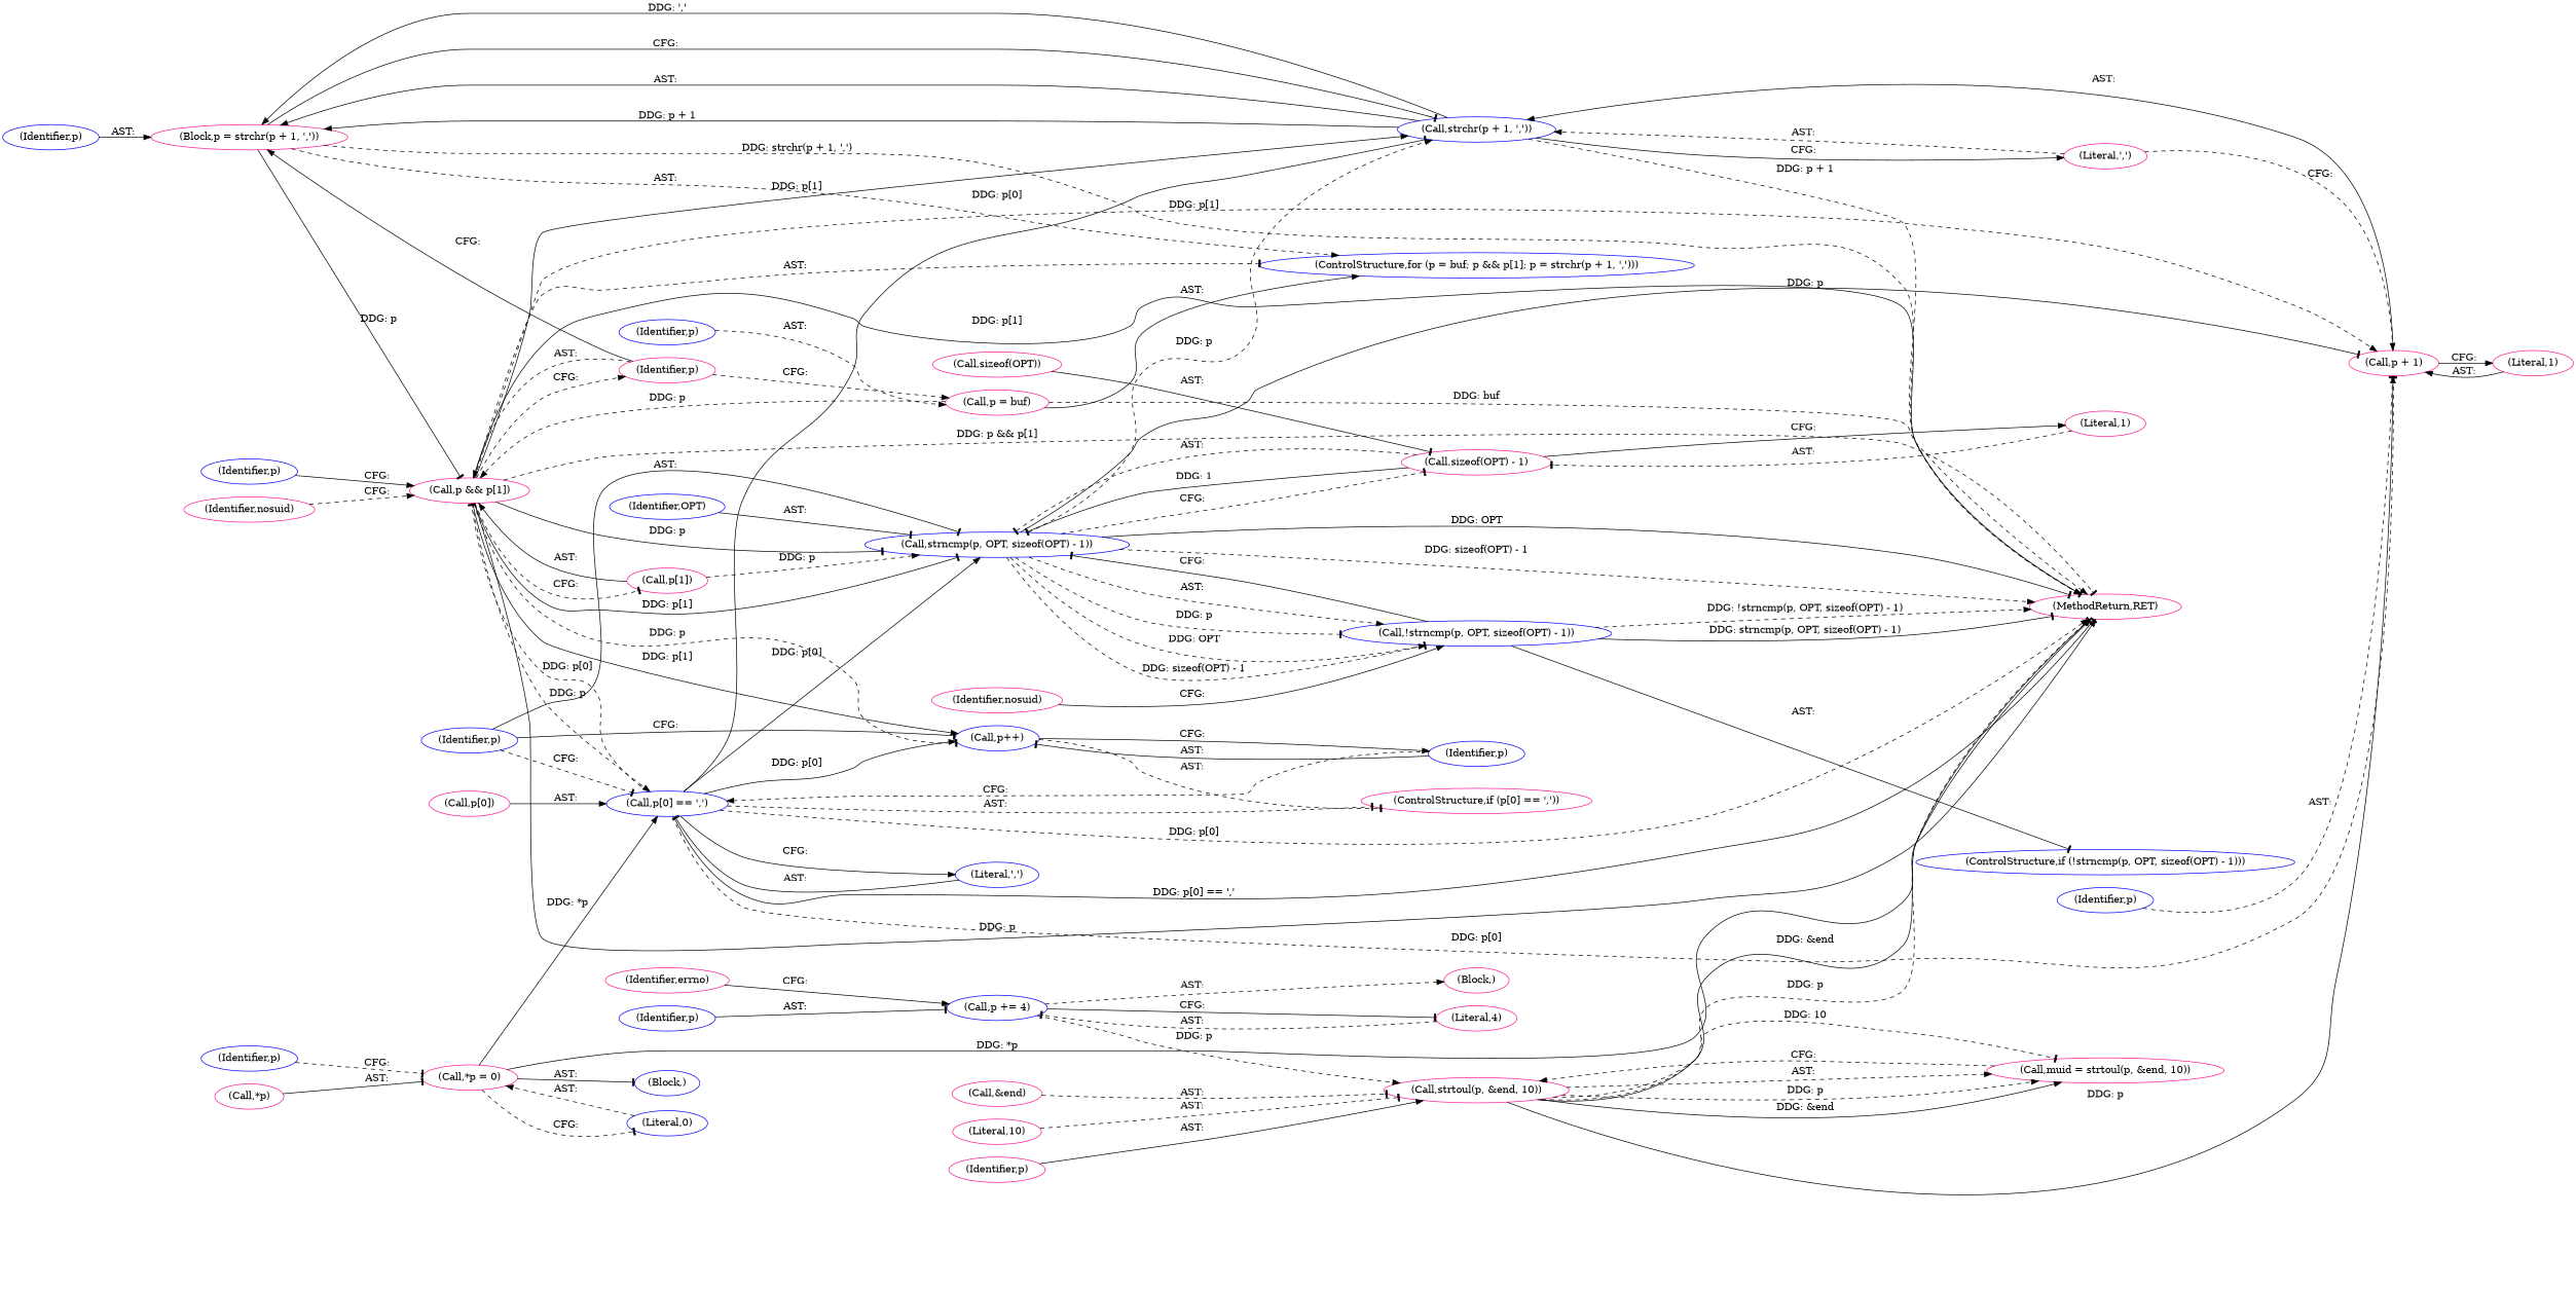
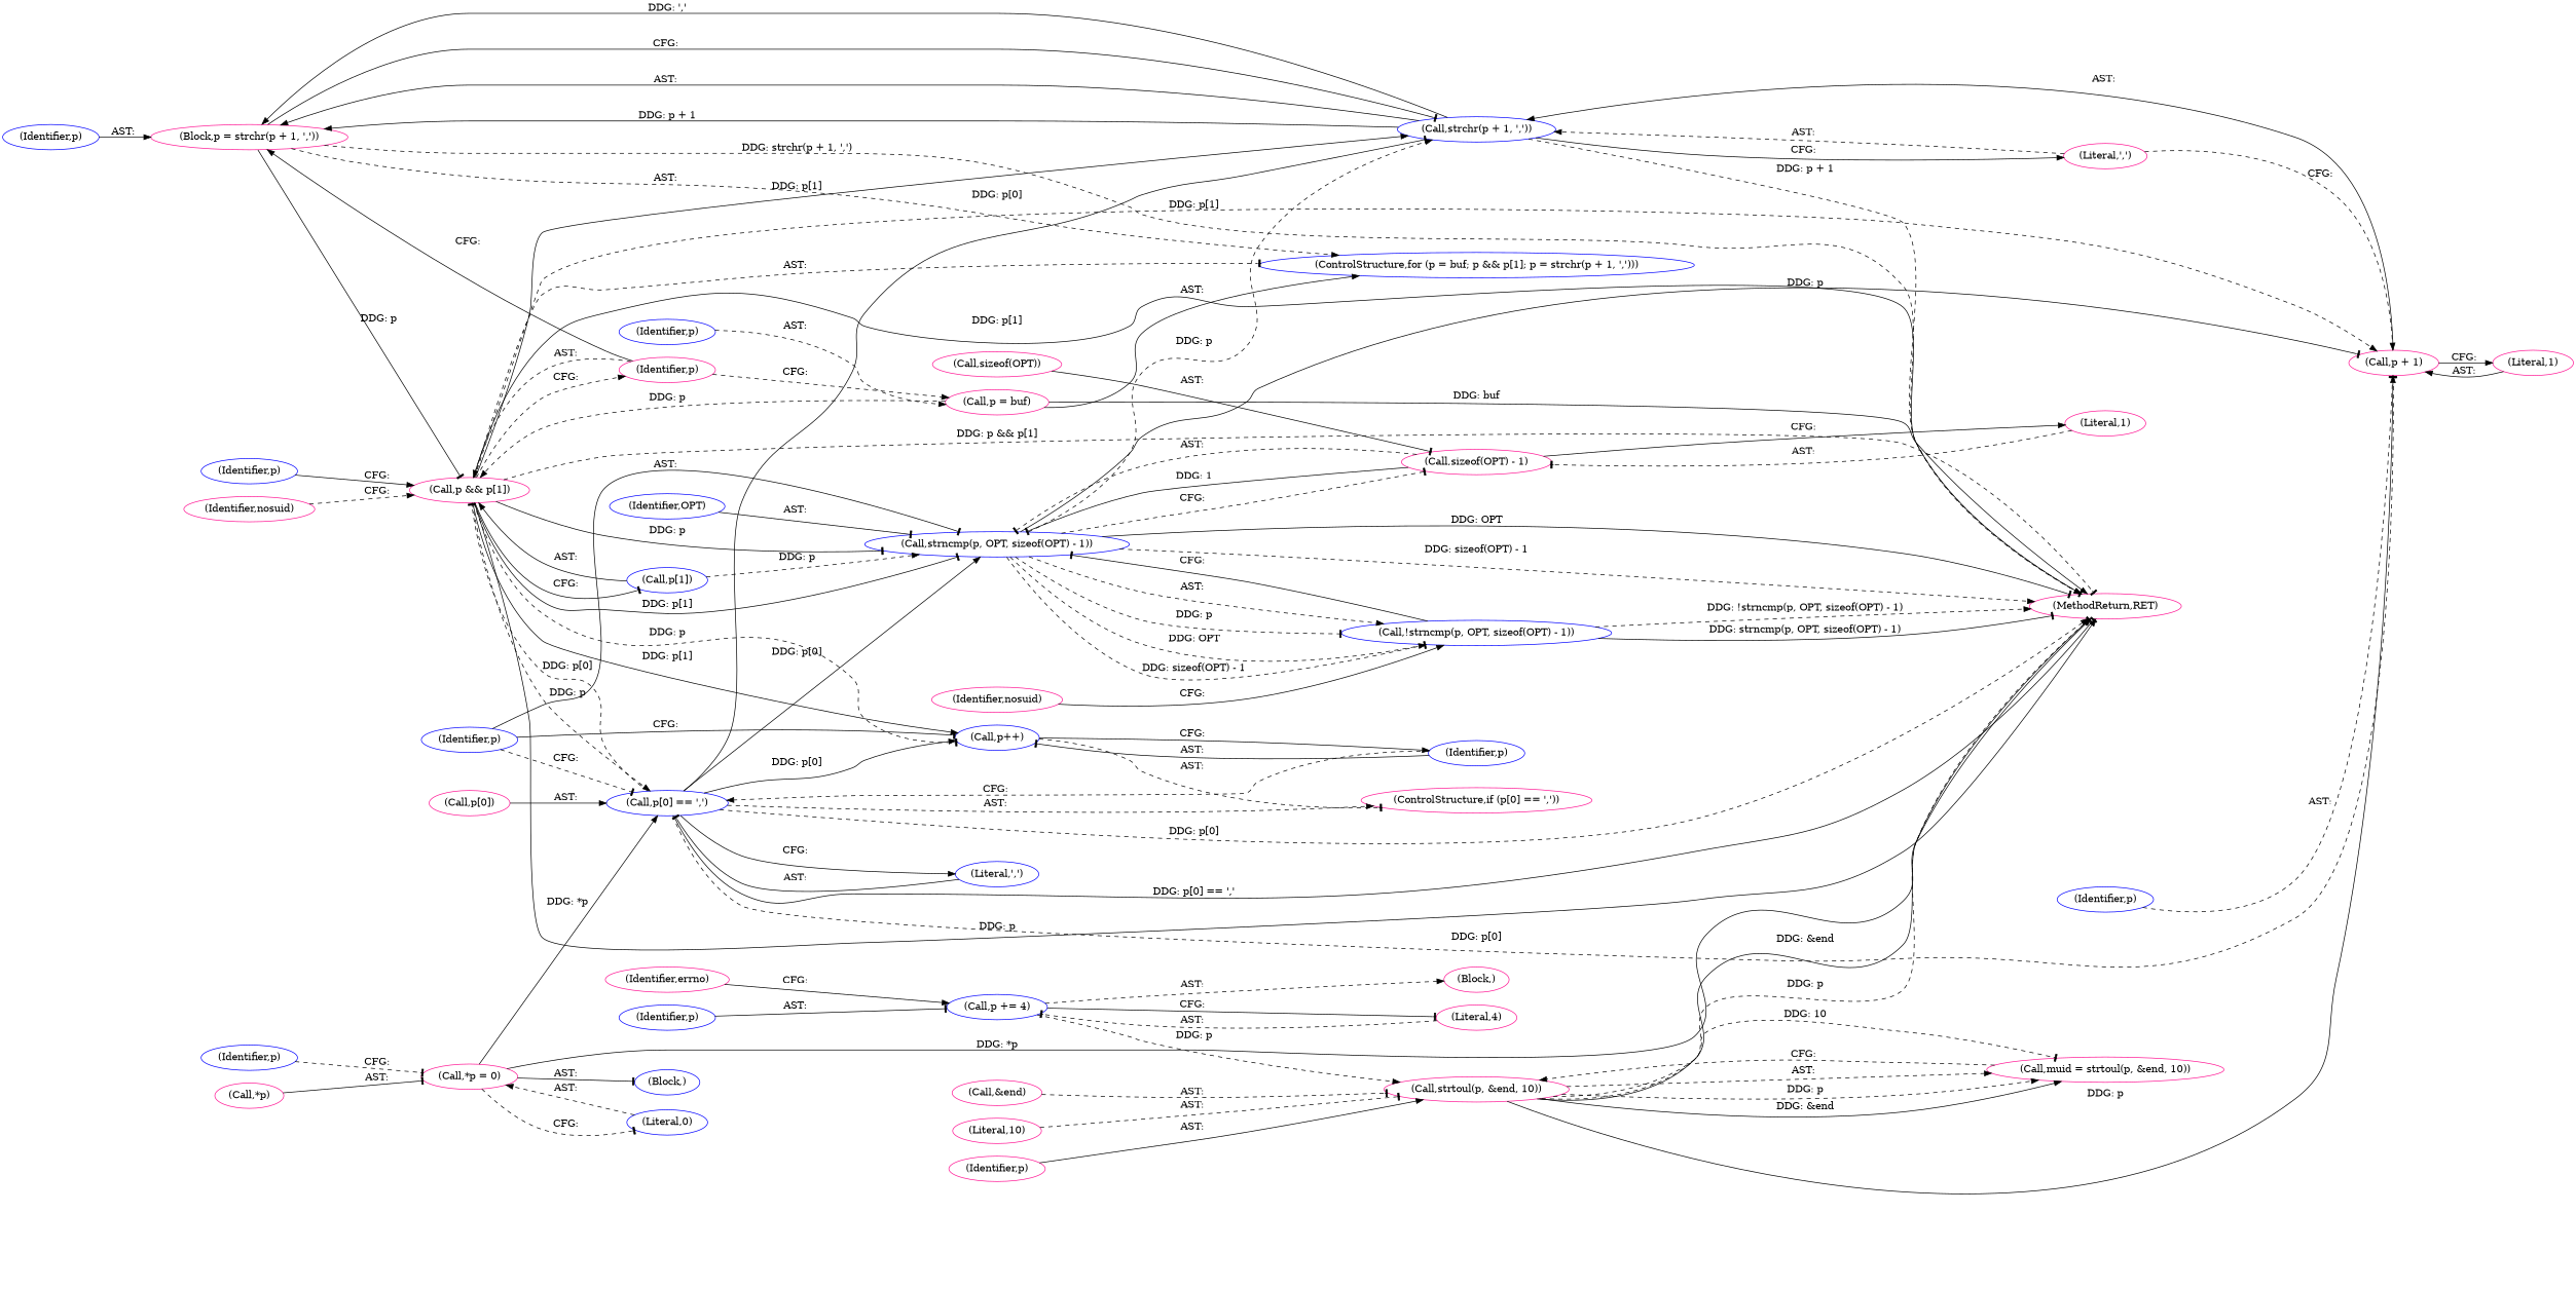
  digraph {
    rankdir=LR
    node [color=deeppink]
    edge [arrowhead=normal style=solid]
    n1 [label="(Block,p = strchr(p + 1, ','))"]
    n2 [color=blue label="(Call,strchr(p + 1, ','))"]
    n3 [label="(Call,p && p[1])"]
    n4 [label="(MethodReturn,RET)"]
    n5 [color=blue label="(ControlStructure,for (p = buf; p && p[1]; p = strchr(p + 1, ',')))"]
    n6 [label="(Literal,',')"]
    n7 [color=blue label="(Call,p[0] == ',')"]
    n8 [color=blue label="(Call,strncmp(p, OPT, sizeof(OPT) - 1))"]
    n9 [color=blue label="(Call,p++)"]
    n10 [label="(Call,p + 1)"]
    n11 [label="(Identifier,p)"]
-   n12 [label="(Call,p[1])"]
+   n12 [color=blue label="(Call,p[1])"]
    n13 [label="(ControlStructure,if (p[0] == ','))"]
    n14 [color=blue label="(Literal,',')"]
    n15 [label="(Call,sizeof(OPT) - 1)"]
    n16 [color=blue label="(Call,!strncmp(p, OPT, sizeof(OPT) - 1))"]
    n17 [color=blue label="(Identifier,p)"]
    n18 [label="(Literal,1)"]
    n19 [label="(Call,p = buf)"]
    n20 [label="(Call,*p = 0)"]
    n21 [color=blue label="(Block,)"]
    n22 [color=blue label="(Literal,0)"]
    n23 [label="(Call,strtoul(p, &end, 10))"]
    n24 [label="(Call,muid = strtoul(p, &end, 10))"]
    n25 [label="(Literal,10)"]
    n26 [color=blue label="(Call,p += 4)"]
    n27 [label="(Literal,4)"]
    n28 [label="(Block,)"]
    n29 [label="(Literal,1)"]
-   n30 [color=blue label="(ControlStructure,if (!strncmp(p, OPT, sizeof(OPT) - 1)))"]
    n31 [label="(Identifier,p)"]
    n32 [label="(Call,&end)"]
    n33 [color=blue label="(Identifier,p)"]
    n34 [color=blue label="(Identifier,p)"]
    n35 [color=blue label="(Identifier,p)"]
    n36 [color=blue label="(Identifier,p)"]
    n37 [color=blue label="(Identifier,p)"]
    n38 [label="(Identifier,errno)"]
    n39 [label="(Call,p[0])"]
    n40 [color=blue label="(Identifier,p)"]
    n41 [color=blue label="(Identifier,p)"]
    n42 [color=blue label="(Identifier,OPT)"]
    n43 [label="(Call,*p)"]
    n44 [label="(Call,sizeof(OPT))"]
    n45 [label="(Identifier,nosuid)"]
    n46 [label="(Identifier,nosuid)"]
    n1 -> n2 [arrowhead=tee label="CFG: "]
    n1 -> n3 [arrowhead=tee label="DDG: p"]
    n1 -> n4 [label="DDG: strchr(p + 1, ',')" style=dashed]
    n1 -> n5 [label="AST: " style=dashed]
    n2 -> n1 [label="AST: "]
    n2 -> n1 [label="DDG: p + 1"]
    n2 -> n1 [label="DDG: ','"]
    n2 -> n4 [label="DDG: p + 1" style=dashed]
    n2 -> n6 [label="CFG: "]
    n3 -> n2 [label="DDG: p[1]"]
    n3 -> n4 [label="DDG: p"]
    n3 -> n4 [arrowhead=tee label="DDG: p[1]"]
    n3 -> n4 [arrowhead=tee label="DDG: p && p[1]" style=dashed]
    n3 -> n5 [arrowhead=tee label="AST: " style=dashed]
    n3 -> n7 [label="DDG: p" style=dashed]
    n3 -> n8 [arrowhead=tee label="DDG: p[1]"]
    n3 -> n8 [arrowhead=tee label="DDG: p"]
    n3 -> n9 [arrowhead=tee label="DDG: p" style=dashed]
    n3 -> n9 [label="DDG: p[1]"]
    n3 -> n10 [label="DDG: p[1]" style=dashed]
    n3 -> n11 [label="CFG: " style=dashed]
-   n3 -> n12 [arrowhead=tee label="CFG: " style=dashed]
+   n3 -> n12 [arrowhead=tee label="CFG: "]
    n6 -> n2 [label="AST: " style=dashed]
    n6 -> n10 [label="CFG: " style=dashed]
    n7 -> n2 [arrowhead=tee label="DDG: p[0]"]
    n7 -> n3 [arrowhead=tee label="DDG: p[0]" style=dashed]
    n7 -> n4 [arrowhead=tee label="DDG: p[0] == ','"]
    n7 -> n4 [label="DDG: p[0]" style=dashed]
    n7 -> n8 [label="DDG: p[0]"]
    n7 -> n9 [label="DDG: p[0]"]
    n7 -> n10 [arrowhead=tee label="DDG: p[0]" style=dashed]
-   n7 -> n13 [arrowhead=tee label="AST: " style=dashed]
+   n7 -> n13 [label="AST: " style=dashed]
    n7 -> n14 [label="CFG: "]
    n8 -> n2 [label="DDG: p" style=dashed]
    n8 -> n4 [arrowhead=tee label="DDG: OPT"]
    n8 -> n4 [label="DDG: sizeof(OPT) - 1" style=dashed]
    n8 -> n10 [arrowhead=tee label="DDG: p"]
    n8 -> n15 [arrowhead=tee label="CFG: " style=dashed]
    n8 -> n16 [label="AST: " style=dashed]
    n8 -> n16 [arrowhead=tee label="DDG: p" style=dashed]
    n8 -> n16 [label="DDG: OPT" style=dashed]
    n8 -> n16 [arrowhead=tee label="DDG: sizeof(OPT) - 1" style=dashed]
    n9 -> n13 [arrowhead=tee label="AST: " style=dashed]
    n9 -> n17 [label="CFG: "]
    n10 -> n2 [label="AST: "]
    n10 -> n18 [label="CFG: "]
    n11 -> n1 [label="CFG: "]
    n11 -> n3 [label="AST: " style=dashed]
    n11 -> n19 [label="CFG: " style=dashed]
    n12 -> n3 [label="AST: "]
    n12 -> n8 [label="DDG: p" style=dashed]
    n14 -> n7 [arrowhead=tee label="AST: "]
    n15 -> n8 [arrowhead=tee label="AST: " style=dashed]
    n15 -> n8 [arrowhead=tee label="DDG: 1"]
    n15 -> n29 [label="CFG: "]
    n16 -> n4 [label="DDG: !strncmp(p, OPT, sizeof(OPT) - 1)" style=dashed]
    n16 -> n4 [arrowhead=tee label="DDG: strncmp(p, OPT, sizeof(OPT) - 1)"]
    n16 -> n8 [arrowhead=tee label="CFG: "]
-   n16 -> n30 [arrowhead=tee label="AST: "]
    n17 -> n7 [label="CFG: " style=dashed]
    n17 -> n9 [arrowhead=tee label="AST: "]
    n18 -> n10 [label="AST: "]
    n19 -> n3 [label="DDG: p" style=dashed]
-   n19 -> n4 [label="DDG: buf" style=dashed]
+   n19 -> n4 [label="DDG: buf"]
    n19 -> n5 [label="AST: "]
    n20 -> n4 [label="DDG: *p"]
    n20 -> n7 [label="DDG: *p"]
    n20 -> n21 [arrowhead=tee label="AST: "]
    n20 -> n22 [arrowhead=tee label="CFG: " style=dashed]
    n22 -> n20 [label="AST: " style=dashed]
    n23 -> n4 [arrowhead=tee label="DDG: &end"]
    n23 -> n4 [label="DDG: p" style=dashed]
    n23 -> n10 [label="DDG: p"]
    n23 -> n24 [label="AST: " style=dashed]
    n23 -> n24 [label="DDG: p" style=dashed]
    n23 -> n24 [label="DDG: &end"]
    n23 -> n24 [arrowhead=tee label="DDG: 10" style=dashed]
    n24 -> n23 [label="CFG: " style=dashed]
    n25 -> n23 [arrowhead=tee label="AST: " style=dashed]
    n26 -> n23 [label="DDG: p" style=dashed]
    n26 -> n27 [arrowhead=tee label="CFG: "]
    n26 -> n28 [label="AST: " style=dashed]
    n27 -> n26 [arrowhead=tee label="AST: " style=dashed]
    n29 -> n15 [arrowhead=tee label="AST: " style=dashed]
    n31 -> n23 [label="AST: "]
    n32 -> n23 [arrowhead=tee label="AST: " style=dashed]
    n33 -> n3 [label="CFG: "]
    n34 -> n26 [arrowhead=tee label="AST: "]
    n35 -> n19 [label="AST: " style=dashed]
    n36 -> n1 [label="AST: "]
    n37 -> n10 [arrowhead=tee label="AST: " style=dashed]
    n38 -> n26 [label="CFG: "]
    n39 -> n7 [label="AST: "]
    n40 -> n20 [arrowhead=tee label="CFG: " style=dashed]
    n41 -> n7 [arrowhead=tee label="CFG: " style=dashed]
    n41 -> n8 [arrowhead=tee label="AST: "]
    n41 -> n9 [arrowhead=tee label="CFG: "]
    n42 -> n8 [arrowhead=tee label="AST: "]
    n43 -> n20 [arrowhead=tee label="AST: "]
    n44 -> n15 [arrowhead=tee label="AST: "]
    n45 -> n3 [label="CFG: " style=dashed]
    n46 -> n16 [label="CFG: "]
  }
